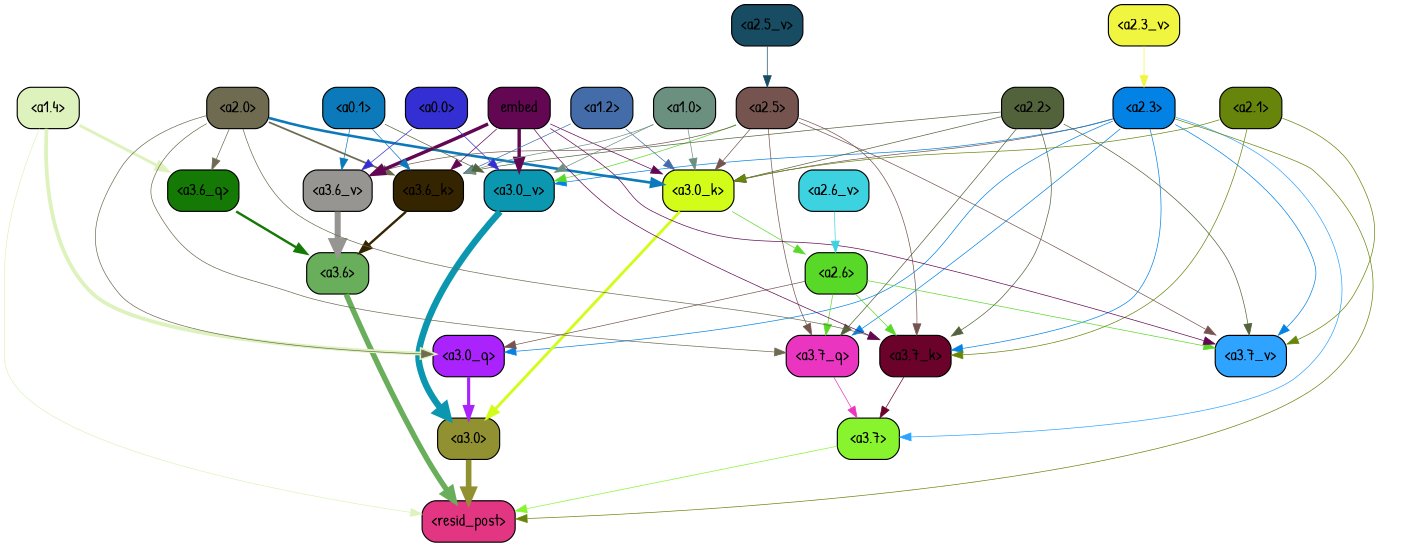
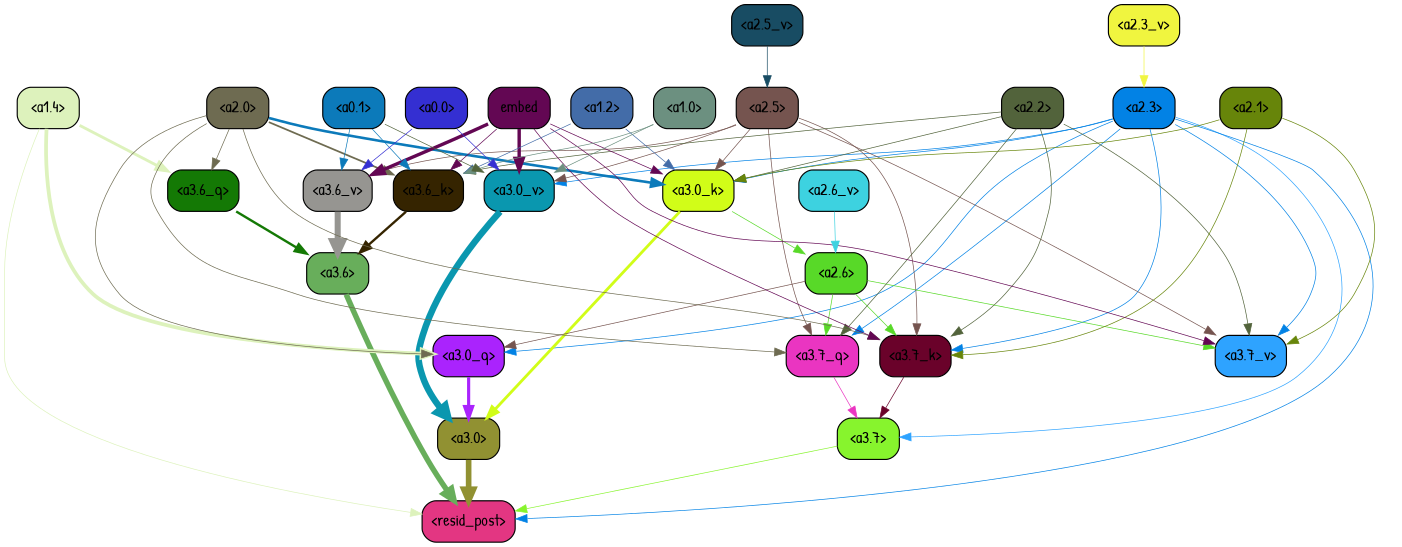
  strict digraph {
    fontname="Patrick Hand"
    splines=true
    node [color=black fontname="Patrick Hand" shape=box style="filled, rounded"]
    edge [color="#0282e5" fontname="Patrick Hand" penwidth=0.6]
    "<a3.7>" [fillcolor="#87f42d"]
    "<resid_post>" [fillcolor="#e33682"]
    "<a3.6>" [fillcolor="#68ae5b"]
    "<a3.0>" [fillcolor="#919132"]
    "<a2.3>" [fillcolor="#0282e5"]
    "<a3.7_q>" [fillcolor="#ea35c1"]
    "<a3.0_q>" [fillcolor="#aa23fd"]
    "<a3.7_k>" [fillcolor="#6a022a"]
    "<a3.0_k>" [fillcolor="#d1fd18"]
    "<a3.7_v>" [fillcolor="#2ea3ff"]
    "<a3.0_v>" [fillcolor="#0a97af"]
    "<a2.6>" [fillcolor="#58d928"]
    "<a1.4>" [fillcolor="#ddf2bc"]
    "<a3.6_q>" [fillcolor="#147905"]
    "<a3.6_k>" [fillcolor="#352400"]
    "<a3.6_v>" [fillcolor="#969591"]
    "<a2.5>" [fillcolor="#75544f"]
    "<a2.2>" [fillcolor="#52633b"]
    "<a2.1>" [fillcolor="#67850a"]
    "<a2.0>" [fillcolor="#6e6b51"]
    embed [fillcolor="#630753"]
    "<a1.2>" [fillcolor="#436ca8"]
    "<a1.0>" [fillcolor="#6c9080"]
    "<a0.1>" [fillcolor="#0c7aba"]
    "<a0.0>" [fillcolor="#342fd2"]
    "<a2.6_v>" [fillcolor="#3dd2e0"]
    "<a2.5_v>" [fillcolor="#184c63"]
    "<a2.3_v>" [fillcolor="#f0f53f"]
    "<a3.7>" -> "<resid_post>" [color="#87f42d"]
    "<a3.6>" -> "<resid_post>" [color="#68ae5b" penwidth=4.753257989883423]
    "<a3.0>" -> "<resid_post>" [color="#919132" penwidth=4.90053927898407]
    "<a2.3>" -> "<a3.7>" [color="#2ea3ff"]
-   "<a2.3>" -> "<resid_post>" [color="#67850a"]
+   "<a2.3>" -> "<resid_post>"
    "<a2.3>" -> "<a3.7_q>"
    "<a2.3>" -> "<a3.0_q>"
    "<a2.3>" -> "<a3.7_k>"
-   "<a2.3>" -> "<a3.0_k>" [color="#75544f"]
+   "<a2.3>" -> "<a3.0_k>"
    "<a2.3>" -> "<a3.7_v>"
    "<a2.3>" -> "<a3.0_v>"
    "<a3.7_q>" -> "<a3.7>" [color="#ea35c1"]
    "<a3.0_q>" -> "<a3.0>" [color="#aa23fd" penwidth=2.7421876192092896]
    "<a3.7_k>" -> "<a3.7>" [color="#6a022a"]
    "<a3.0_k>" -> "<a3.0>" [color="#d1fd18" penwidth=2.476402521133423]
    "<a3.0_k>" -> "<a2.6>" [color="#58d928"]
    "<a3.0_v>" -> "<a3.0>" [color="#0a97af" penwidth=5.652270674705505]
    "<a2.6>" -> "<a3.7_q>" [color="#58d928"]
    "<a2.6>" -> "<a3.0_q>" [color="#75544f"]
    "<a2.6>" -> "<a3.7_k>" [color="#58d928"]
    "<a2.6>" -> "<a3.7_v>" [color="#58d928"]
    "<a1.4>" -> "<resid_post>" [color="#ddf2bc"]
    "<a1.4>" -> "<a3.0_q>" [color="#ddf2bc" penwidth=3.2760138511657715]
    "<a1.4>" -> "<a3.6_q>" [color="#ddf2bc" penwidth=2.5149343013763428]
    "<a3.6_q>" -> "<a3.6>" [color="#147905" penwidth=2.091020345687866]
    "<a3.6_k>" -> "<a3.6>" [color="#352400" penwidth=2.048597991466522]
    "<a3.6_v>" -> "<a3.6>" [color="#969591" penwidth=5.2550448179244995]
    "<a2.5>" -> "<a3.7_q>" [color="#75544f"]
    "<a2.5>" -> "<a3.7_k>" [color="#75544f"]
    "<a2.5>" -> "<a3.0_k>" [color="#75544f"]
    "<a2.5>" -> "<a3.7_v>" [color="#75544f"]
-   "<a2.5>" -> "<a3.0_v>" [color="#58d928"]
+   "<a2.5>" -> "<a3.0_v>" [color="#75544f"]
    "<a2.5>" -> "<a3.6_v>" [color="#75544f"]
    "<a2.2>" -> "<a3.7_q>" [color="#52633b"]
    "<a2.2>" -> "<a3.7_k>" [color="#52633b"]
    "<a2.2>" -> "<a3.0_k>" [color="#52633b"]
    "<a2.2>" -> "<a3.7_v>" [color="#52633b"]
    "<a2.2>" -> "<a3.6_k>" [color="#52633b"]
    "<a2.1>" -> "<a3.7_k>" [color="#67850a"]
    "<a2.1>" -> "<a3.0_k>" [color="#67850a"]
    "<a2.1>" -> "<a3.7_v>" [color="#67850a"]
    "<a2.0>" -> "<a3.7_q>" [color="#6e6b51"]
    "<a2.0>" -> "<a3.0_q>" [color="#6e6b51"]
    "<a2.0>" -> "<a3.7_k>" [color="#6e6b51"]
    "<a2.0>" -> "<a3.0_k>" [color="#0c7aba" penwidth=2.2635570764541626]
    "<a2.0>" -> "<a3.6_q>" [color="#6e6b51"]
    "<a2.0>" -> "<a3.6_k>" [color="#6e6b51" penwidth=1.5290023684501648]
    embed -> "<a3.7_k>" [color="#630753"]
    embed -> "<a3.0_k>" [color="#630753"]
    embed -> "<a3.7_v>" [color="#630753"]
    embed -> "<a3.0_v>" [color="#630753" penwidth=2.972973108291626]
    embed -> "<a3.6_k>" [color="#630753"]
    embed -> "<a3.6_v>" [color="#630753" penwidth=2.9556376338005066]
    "<a1.2>" -> "<a3.0_k>" [color="#436ca8"]
    "<a1.2>" -> "<a3.6_k>" [color="#436ca8"]
-   "<a1.0>" -> "<a3.0_k>" [color="#6c9080"]
    "<a1.0>" -> "<a3.0_v>" [color="#6c9080"]
    "<a1.0>" -> "<a3.6_k>" [color="#6c9080"]
    "<a0.1>" -> "<a3.0_v>" [color="#52633b"]
    "<a0.1>" -> "<a3.6_k>" [color="#0c7aba"]
    "<a0.1>" -> "<a3.6_v>" [color="#0c7aba"]
    "<a0.0>" -> "<a3.0_v>" [color="#342fd2"]
    "<a0.0>" -> "<a3.6_v>" [color="#342fd2"]
    "<a2.6_v>" -> "<a2.6>" [color="#3dd2e0"]
    "<a2.5_v>" -> "<a2.5>" [color="#184c63"]
    "<a2.3_v>" -> "<a2.3>" [color="#f0f53f"]
  }
